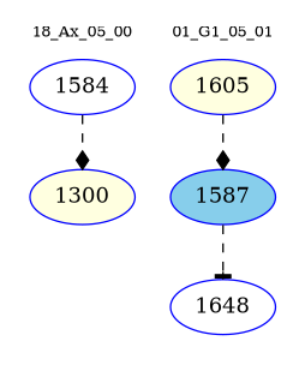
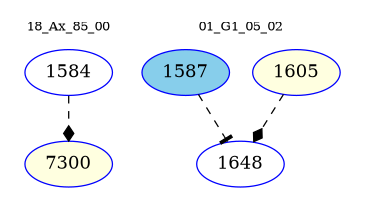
  digraph {
    fontname="DejaVu Serif"
    node [color=blue fillcolor=white fontname="DejaVu Serif" style=filled]
    edge [arrowhead=diamond color=black fontname="DejaVu Serif" style=dashed]
    n1 [label=1584]
-   n2 [fillcolor=lightyellow label=1300]
+   n2 [fillcolor=lightyellow label=7300]
    n3 [fillcolor=lightyellow label=1605]
    n4 [fillcolor=skyblue label=1587]
    n5 [label=1648]
    subgraph cluster_1 {
      color=white
      fontsize=10
-     label="18_Ax_05_00"
+     label="18_Ax_85_00"
      n1
      n2
    }
    subgraph cluster_2 {
      color=white
      fontsize=10
-     label="01_G1_05_01"
+     label="01_G1_05_02"
      n3
      n4
      n5
    }
    n1 -> n2
-   n3 -> n4
+   n3 -> n5
    n4 -> n5 [arrowhead=tee]
  }
